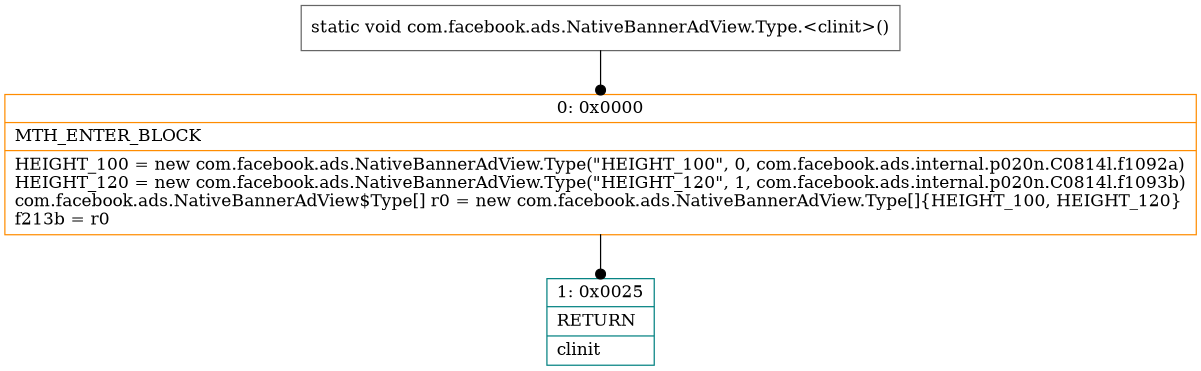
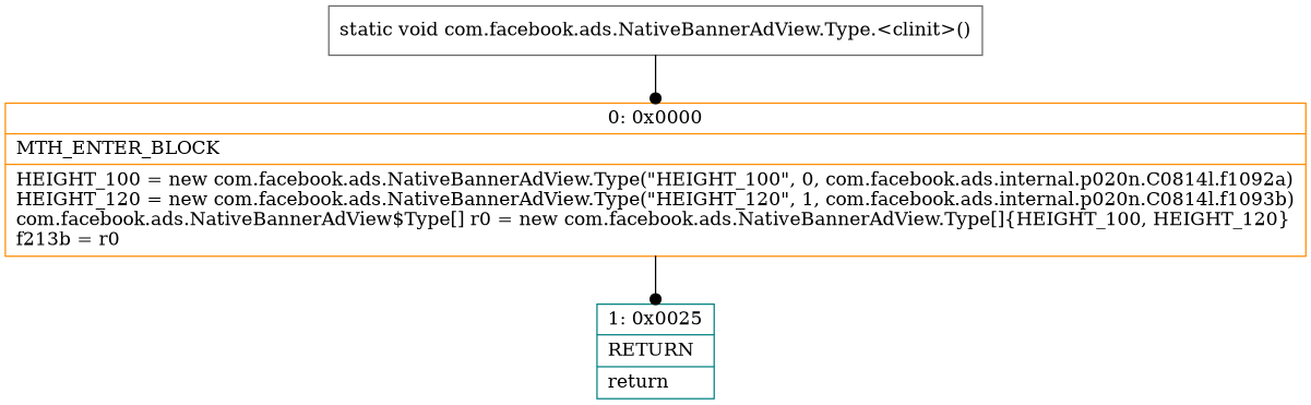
  digraph {
    node [shape=record]
    edge [arrowhead=dot]
    n1 [label="{0\:\ 0x0000|MTH_ENTER_BLOCK\l|HEIGHT_100 = new com.facebook.ads.NativeBannerAdView.Type(\"HEIGHT_100\", 0, com.facebook.ads.internal.p020n.C0814l.f1092a)\lHEIGHT_120 = new com.facebook.ads.NativeBannerAdView.Type(\"HEIGHT_120\", 1, com.facebook.ads.internal.p020n.C0814l.f1093b)\lcom.facebook.ads.NativeBannerAdView$Type[] r0 = new com.facebook.ads.NativeBannerAdView.Type[]\{HEIGHT_100, HEIGHT_120\}\lf213b = r0\l}" color=darkorange]
-   n2 [label="{1\:\ 0x0025|RETURN\l|clinit\l}" color=teal]
+   n2 [label="{1\:\ 0x0025|RETURN\l|return\l}" color=teal]
    n3 [label="{static void com.facebook.ads.NativeBannerAdView.Type.\<clinit\>() }" color=gray40]
    n1 -> n2
    n3 -> n1
  }
